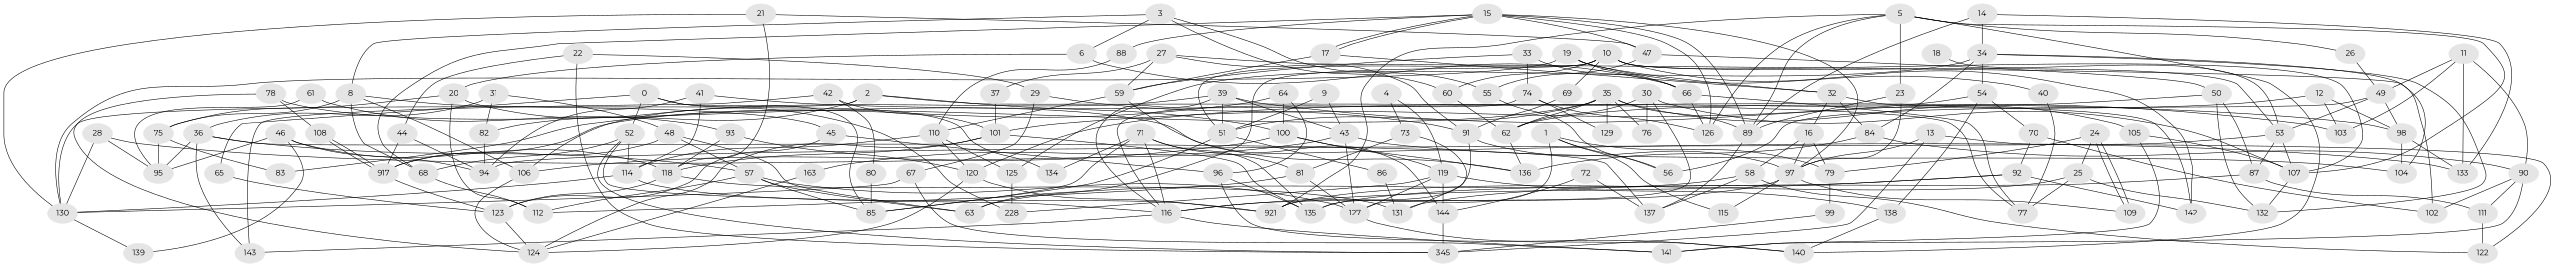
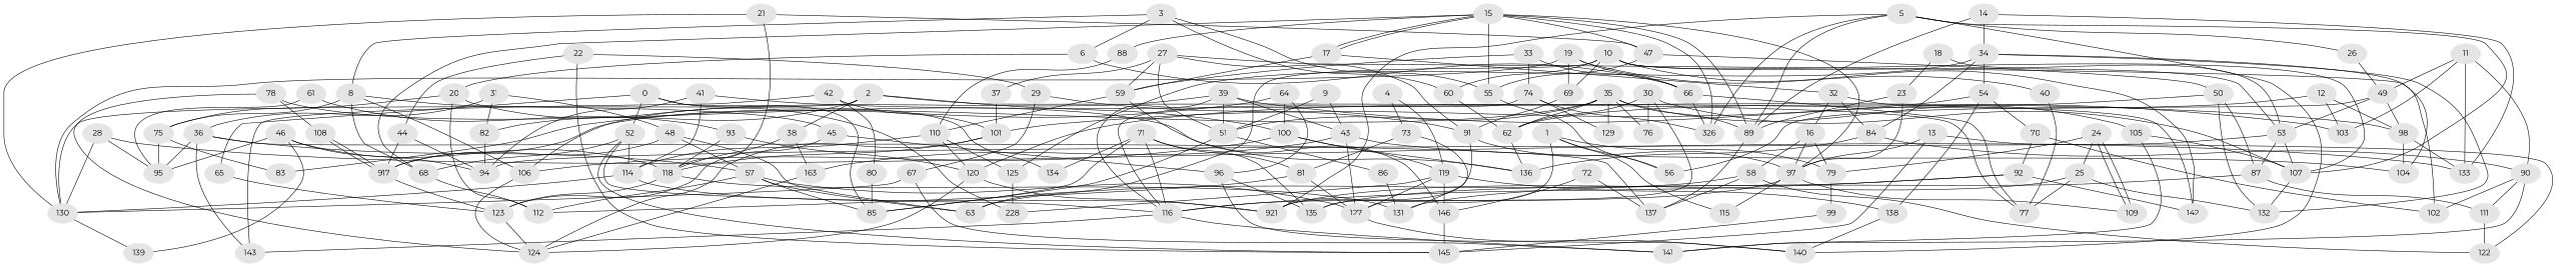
  graph {
    fontname=Montserrat
    node [color=gray90 fontname=Montserrat style=filled]
    edge [fontname=Montserrat]
    1
    56
    79
    115
    135
    99
    2
+   38
    77
    82
    100
    130
    118
    n14 [label=163]
    94
    119
    106
    136
    139
    3
    6
    8
    60
    55
    20
    66
    45
    68
    75
    62
    4
    73
    81
    131
    n35 [label=228]
    127
    138
-   144
+   144 [label=146]
    5
    26
    89
    107
    n43 [label=921]
-   126
+   126 [label=326]
    140
    49
    137
    132
    112
    n50 [label=0]
    52
    65
    85
    134
-   145 [label=345]
+   145
    116
    114
    123
    96
    95
    83
    124
    9
    43
    51
    104
    86
    10
    53
    63
    69
    142
    87
    91
    11
    103
    90
    133
    98
    102
    141
    111
    12
    120
    13
    97
    122
    109
    14
    34
    84
    54
    125
    15
    17
    47
    88
    32
    59
    50
    110
    16
    58
    18
    23
    19
    40
    21
    22
    29
    44
    67
    n113 [label=917]
    24
    25
    108
    27
    37
    101
    28
    30
    76
    31
    36
    48
    57
    143
    72
    33
    74
    129
    70
    35
    105
    39
    41
    42
    80
    46
    92
    61
    93
    64
    71
    78
    1 -- 56
    1 -- 79
    1 -- 115
    1 -- 135
    79 -- 99
    99 -- 145
+   2 -- 38
    2 -- 77
    2 -- 82
    2 -- 100
    2 -- 130
+   38 -- 118
+   38 -- n14
    82 -- 94
    100 -- 119
    100 -- 106
    100 -- 136
    130 -- 139
    118 -- 131
    118 -- 123
    n14 -- 124
    119 -- n35
    119 -- 127
    119 -- 138
    119 -- 144
    106 -- 124
    3 -- 6
    3 -- 8
    3 -- 60
    3 -- 55
    6 -- 20
    6 -- 66
    8 -- 106
    8 -- 45
    8 -- 68
    8 -- 75
    60 -- 62
    55 -- 56
    20 -- 75
    20 -- n35
    20 -- 112
    66 -- 77
    66 -- 126
    45 -- 123
    45 -- 96
    68 -- 112
    75 -- 95
    75 -- 83
    62 -- 136
    4 -- 119
    4 -- 73
    73 -- 81
    73 -- 131
    81 -- 127
    81 -- 112
    127 -- 140
    138 -- 140
    144 -- 145
    5 -- 26
    5 -- 89
    5 -- 107
    5 -- n43
    5 -- 126
    5 -- 140
    26 -- 49
    89 -- 137
    107 -- 132
    49 -- 56
    49 -- 53
    49 -- 98
    n50 -- 52
    n50 -- 65
    n50 -- 85
    n50 -- 134
    52 -- 68
    52 -- 145
    52 -- 116
    52 -- 114
    65 -- 123
    116 -- 141
    116 -- 143
    114 -- 130
    114 -- n43
    123 -- 124
    96 -- 135
    96 -- 140
    9 -- 43
    9 -- 51
    43 -- n14
    43 -- 127
    43 -- 104
    51 -- 85
    51 -- 86
    86 -- 131
    10 -- 60
    10 -- 107
-   10 -- 51
+   27 -- 51
    10 -- 53
    10 -- 63
    10 -- 69
    10 -- 142
    53 -- 94
    53 -- 107
    53 -- 87
    69 -- 91
    87 -- 131
    87 -- 111
    91 -- n43
    91 -- 97
    11 -- 49
    11 -- 103
    11 -- 90
    11 -- 133
    90 -- 102
    90 -- 141
    90 -- 111
    98 -- 104
    98 -- 133
    111 -- 122
    12 -- 103
    12 -- 98
    12 -- 120
    120 -- n43
    120 -- 124
    13 -- 145
    13 -- 97
    13 -- 122
    97 -- 115
    97 -- 116
    97 -- 109
    14 -- 89
    14 -- 133
    14 -- 34
    34 -- 132
    34 -- 104
    34 -- 84
    34 -- 54
    34 -- 125
    84 -- 136
    84 -- 90
    54 -- 138
    54 -- 101
    54 -- 70
    125 -- n35
+   15 -- 55
    15 -- 68
    15 -- 89
    15 -- 126
    15 -- 97
    15 -- 17
    15 -- 17
    15 -- 47
    15 -- 88
    17 -- 32
    17 -- 59
    47 -- 55
    47 -- 50
    88 -- 110
    32 -- 142
    32 -- 84
    32 -- 16
    59 -- 144
    59 -- 110
    50 -- 62
    50 -- 132
    50 -- 87
    110 -- 114
    110 -- 120
    110 -- 125
    16 -- 79
    16 -- 97
    16 -- 58
    58 -- 137
    58 -- 63
    58 -- 122
    18 -- 53
-   5 -- 23
+   18 -- 23
    23 -- 89
    23 -- 97
    19 -- 130
    19 -- 66
-   19 -- 32
+   19 -- 69
    19 -- 40
    40 -- 77
    21 -- 130
    21 -- 118
    21 -- 47
    22 -- 145
    22 -- 29
    22 -- 44
    29 -- 91
    29 -- 67
    44 -- 94
    44 -- n113
    67 -- 130
    67 -- 141
    n113 -- 123
    24 -- 79
    24 -- 109
    24 -- 109
    24 -- 25
    25 -- 77
    25 -- n43
    25 -- 132
    108 -- n113
    108 -- n113
    27 -- 91
    27 -- 102
    27 -- 59
    27 -- 37
    37 -- 101
-   101 -- 135
    101 -- 118
    101 -- 124
    28 -- 130
    28 -- 95
    28 -- 133
    30 -- 62
    30 -- 127
    30 -- 107
    30 -- 76
    31 -- 82
    31 -- 36
    31 -- 48
    36 -- 137
    36 -- 95
    36 -- 57
    36 -- 143
    48 -- 63
    48 -- n113
    48 -- 57
    57 -- 127
    57 -- 112
    57 -- 85
    57 -- 63
    72 -- 144
    72 -- 137
    33 -- 66
    33 -- 59
    33 -- 74
    74 -- 126
    74 -- 116
    74 -- 129
    70 -- 102
    70 -- 92
    35 -- 62
    35 -- 89
    35 -- 51
    35 -- n113
    35 -- 76
    35 -- 129
    35 -- 105
    105 -- 107
    105 -- 141
    39 -- 106
    39 -- 116
    39 -- 43
    39 -- 51
    39 -- 103
    41 -- 94
    41 -- 114
    41 -- 98
    42 -- 101
    42 -- 143
    42 -- 80
    80 -- 85
    46 -- 118
    46 -- 94
    46 -- 139
    46 -- 95
    92 -- 135
    92 -- 116
    92 -- 142
    61 -- 95
    61 -- 93
    93 -- 118
    93 -- 120
    64 -- 100
    64 -- 96
    64 -- 83
    71 -- 135
    71 -- 81
    71 -- 85
    71 -- 134
    71 -- 116
    78 -- 136
    78 -- 124
    78 -- 108
  }
